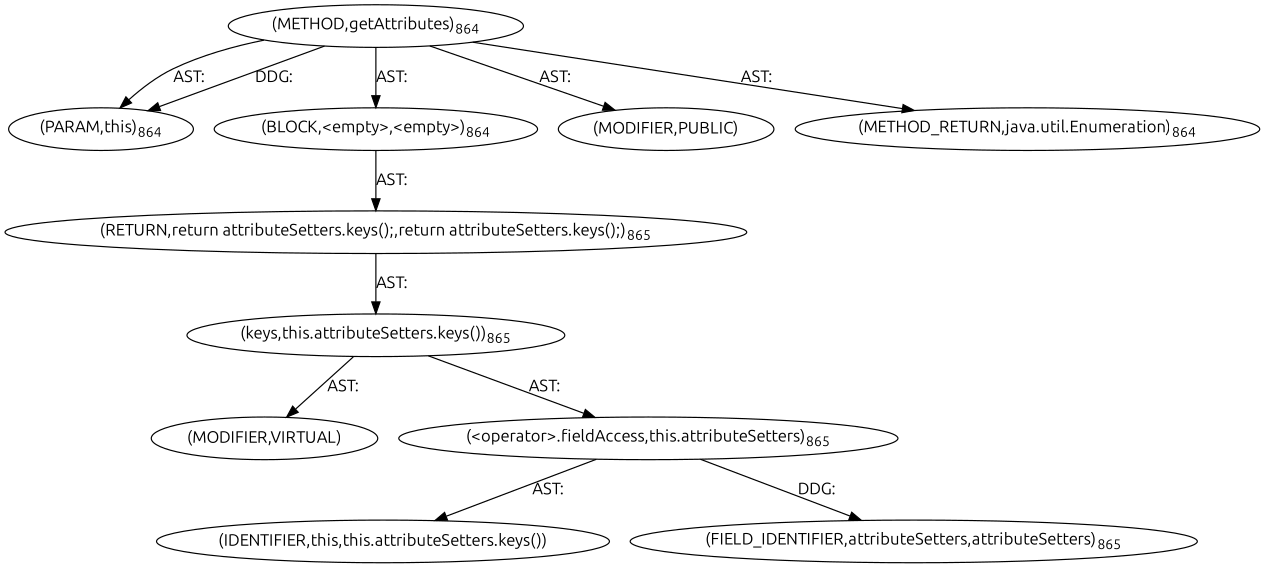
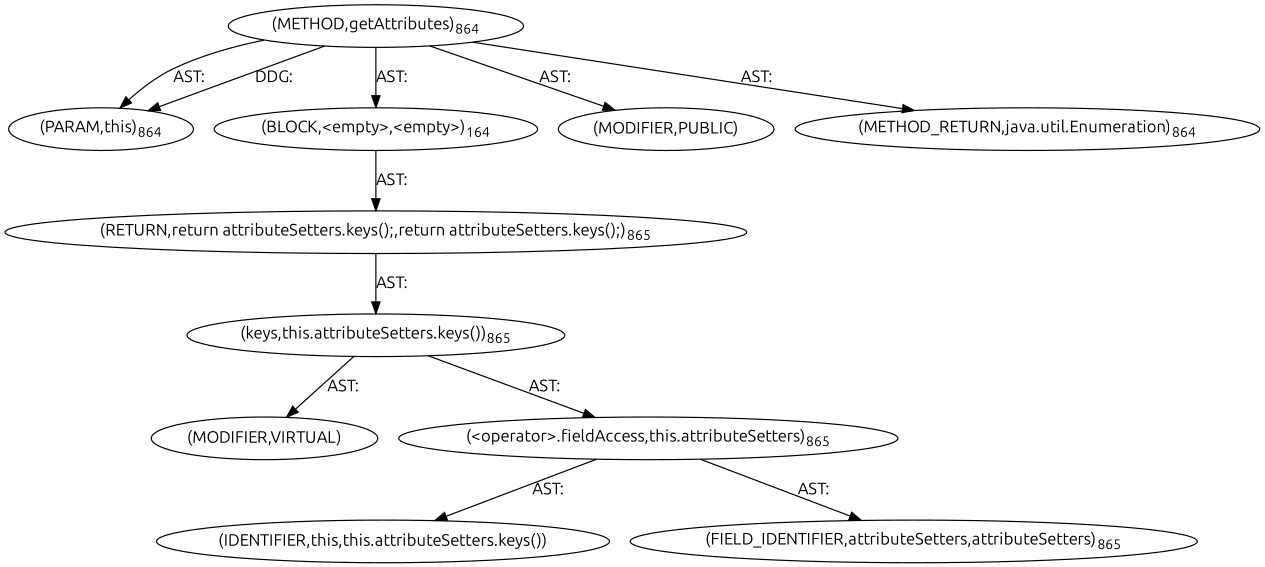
  digraph {
    fontname=Ubuntu
    node [fontname=Ubuntu]
    edge [fontname=Ubuntu]
    n1 [label=<(METHOD,getAttributes)<SUB>864</SUB>>]
    n2 [label=<(PARAM,this)<SUB>864</SUB>>]
-   n3 [label=<(BLOCK,&lt;empty&gt;,&lt;empty&gt;)<SUB>864</SUB>>]
+   n3 [label=<(BLOCK,&lt;empty&gt;,&lt;empty&gt;)<SUB>164</SUB>>]
    n4 [label=<(MODIFIER,PUBLIC)>]
    n5 [label=<(METHOD_RETURN,java.util.Enumeration)<SUB>864</SUB>>]
    n6 [label=<(RETURN,return attributeSetters.keys();,return attributeSetters.keys();)<SUB>865</SUB>>]
    n7 [label=<(MODIFIER,VIRTUAL)>]
    n8 [label=<(keys,this.attributeSetters.keys())<SUB>865</SUB>>]
    n9 [label=<(&lt;operator&gt;.fieldAccess,this.attributeSetters)<SUB>865</SUB>>]
    n10 [label=<(IDENTIFIER,this,this.attributeSetters.keys())>]
    n11 [label=<(FIELD_IDENTIFIER,attributeSetters,attributeSetters)<SUB>865</SUB>>]
    n1 -> n2 [label="AST: "]
    n1 -> n2 [label="DDG: "]
    n1 -> n3 [label="AST: "]
    n1 -> n4 [label="AST: "]
    n1 -> n5 [label="AST: "]
    n3 -> n6 [label="AST: "]
    n6 -> n8 [label="AST: "]
    n8 -> n7 [label="AST: "]
    n8 -> n9 [label="AST: "]
    n9 -> n10 [label="AST: "]
-   n9 -> n11 [label="DDG: "]
+   n9 -> n11 [label="AST: "]
  }
